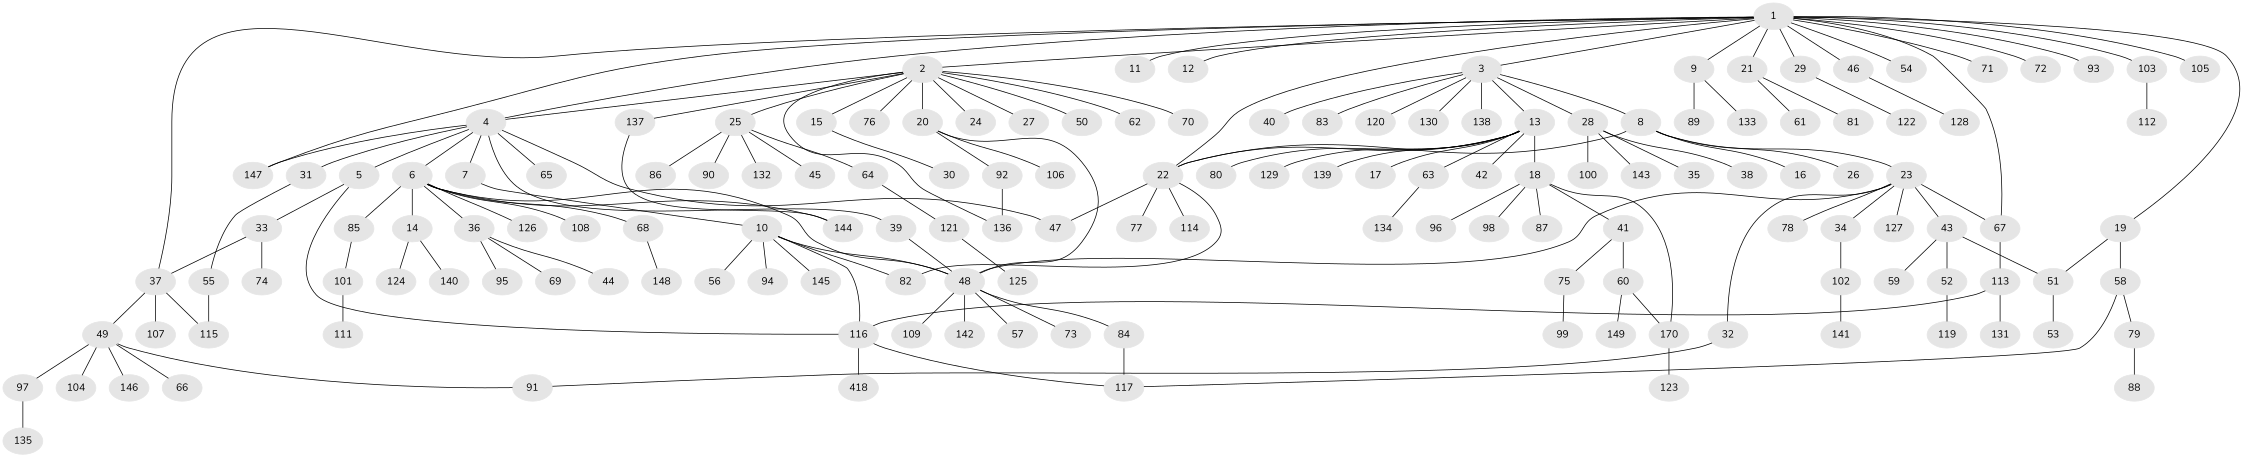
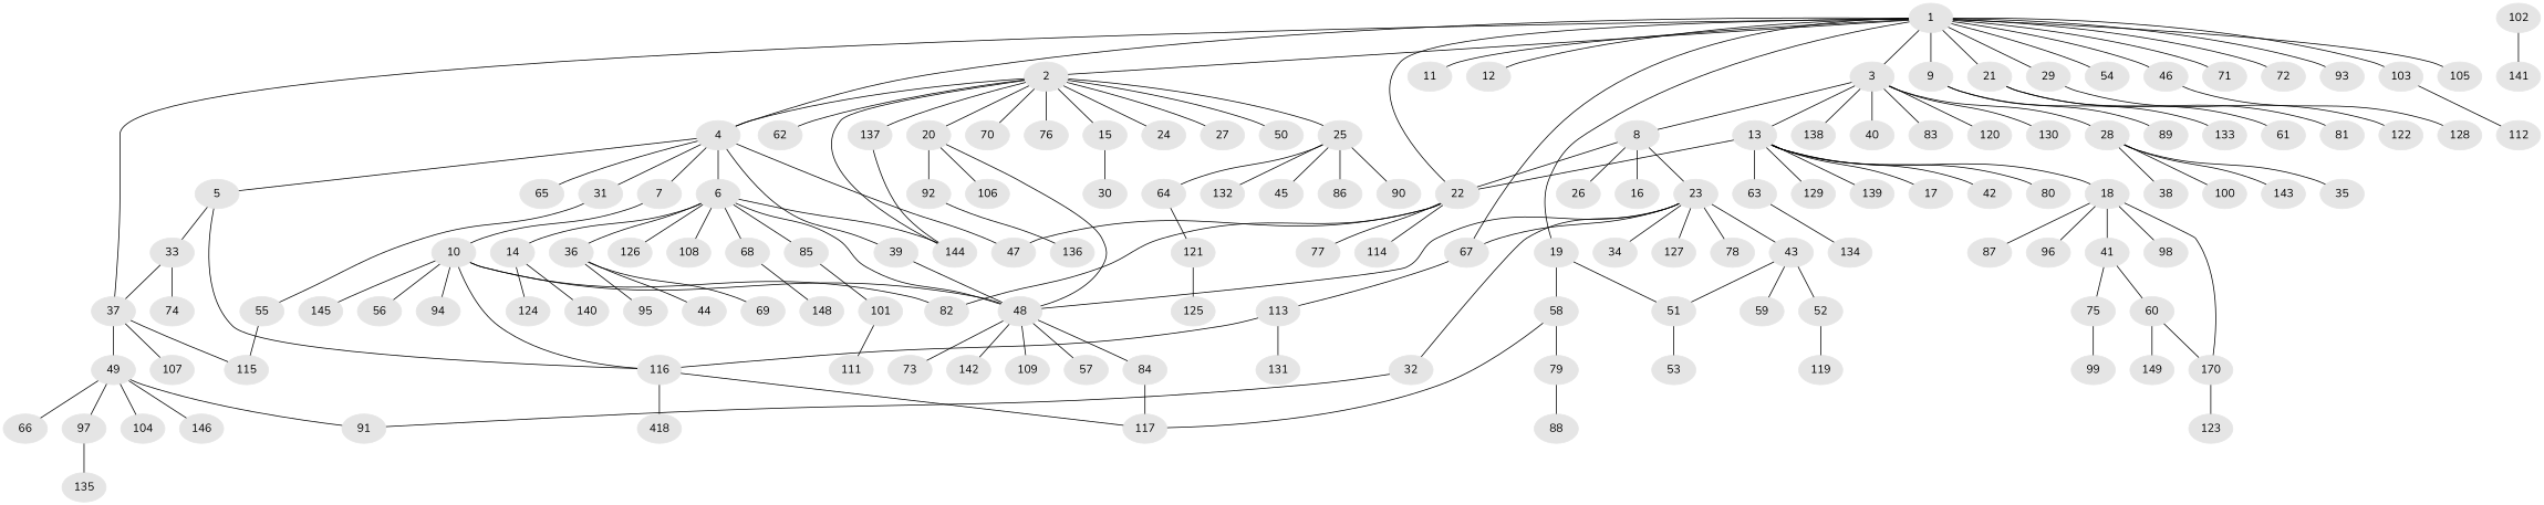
  graph {
    fontname=Nunito
    node [color=gray90 fontname=Nunito style=filled]
    edge [fontname=Nunito]
    1
    2
    3
    4
    9
    11
    12
    19
    21
    22
    29
    37
    46
    54
    67
    71
    72
    93
    103
    105
-   147
    15
    20
    24
    25
    27
    50
    62
    70
    76
    137
    144
    8
    13
    28
    40
    83
    120
    130
    138
    6
    5
    7
    31
    39
    47
    65
    14
    36
    48
    68
    85
    108
    126
    89
    133
    51
    58
    61
    81
    82
    77
    114
    122
    49
    107
    115
    128
    113
    112
    30
    92
    106
    45
    64
    86
    90
    132
    16
    23
    26
    17
    18
    42
    63
    80
    129
    139
    35
    38
    100
    143
    33
    116
    10
    55
    74
    117
    n99 [label=418]
    124
    140
    44
    69
    95
    57
    73
    84
    109
    142
    148
    101
    56
    94
    145
    78
    32
    34
    43
    127
    41
    87
    96
    98
    n124 [label=170]
    134
    60
    75
    123
    53
    79
    136
    91
    102
    52
    59
    121
    141
    66
    97
    104
    146
    149
    99
    119
    135
    88
    125
    131
    111
    1 -- 2
    1 -- 3
    1 -- 4
    1 -- 9
    1 -- 11
    1 -- 12
    1 -- 19
    1 -- 21
    1 -- 22
    1 -- 29
    1 -- 37
    1 -- 46
    1 -- 54
    1 -- 67
    1 -- 71
    1 -- 72
    1 -- 93
    1 -- 103
    1 -- 105
-   1 -- 147
    2 -- 4
    2 -- 15
    2 -- 20
    2 -- 24
    2 -- 25
    2 -- 27
    2 -- 50
    2 -- 62
    2 -- 70
    2 -- 76
    2 -- 137
-   2 -- 136
+   2 -- 144
    3 -- 8
    3 -- 13
    3 -- 28
    3 -- 40
    3 -- 83
    3 -- 120
    3 -- 130
    3 -- 138
-   4 -- 147
    4 -- 6
    4 -- 5
    4 -- 7
    4 -- 31
    4 -- 39
    4 -- 47
    4 -- 65
    9 -- 89
    9 -- 133
    19 -- 51
    19 -- 58
    21 -- 61
    21 -- 81
    22 -- 47
    22 -- 82
    22 -- 77
    22 -- 114
    29 -- 122
    37 -- 49
    37 -- 107
    37 -- 115
    46 -- 128
    67 -- 113
    103 -- 112
    15 -- 30
    20 -- 48
    20 -- 92
    20 -- 106
    25 -- 45
    25 -- 64
    25 -- 86
    25 -- 90
    25 -- 132
    137 -- 144
    8 -- 22
    8 -- 16
    8 -- 23
    8 -- 26
    13 -- 22
    13 -- 17
    13 -- 18
    13 -- 42
    13 -- 63
    13 -- 80
    13 -- 129
    13 -- 139
    28 -- 35
    28 -- 38
    28 -- 100
    28 -- 143
    6 -- 144
    6 -- 14
    6 -- 36
    6 -- 48
    6 -- 68
    6 -- 85
    6 -- 108
    6 -- 126
    5 -- 33
    5 -- 116
    7 -- 10
    31 -- 55
    39 -- 48
    14 -- 124
    14 -- 140
    36 -- 44
    36 -- 69
    36 -- 95
    48 -- 57
    48 -- 73
    48 -- 84
    48 -- 109
    48 -- 142
    68 -- 148
    85 -- 101
    51 -- 53
    58 -- 117
    58 -- 79
    49 -- 91
    49 -- 66
    49 -- 97
    49 -- 104
    49 -- 146
    113 -- 116
    113 -- 131
    92 -- 136
    64 -- 121
    23 -- 67
    23 -- 48
    23 -- 78
    23 -- 32
    23 -- 34
    23 -- 43
    23 -- 127
    18 -- 41
    18 -- 87
    18 -- 96
    18 -- 98
    18 -- n124
    63 -- 134
    33 -- 37
    33 -- 74
    116 -- 117
    116 -- n99
    10 -- 48
    10 -- 82
    10 -- 116
    10 -- 56
    10 -- 94
    10 -- 145
    55 -- 115
    84 -- 117
    101 -- 111
    32 -- 91
-   34 -- 102
    43 -- 51
    43 -- 52
    43 -- 59
    41 -- 60
    41 -- 75
    n124 -- 123
    60 -- n124
    60 -- 149
    75 -- 99
    79 -- 88
    102 -- 141
    52 -- 119
    121 -- 125
    97 -- 135
  }
